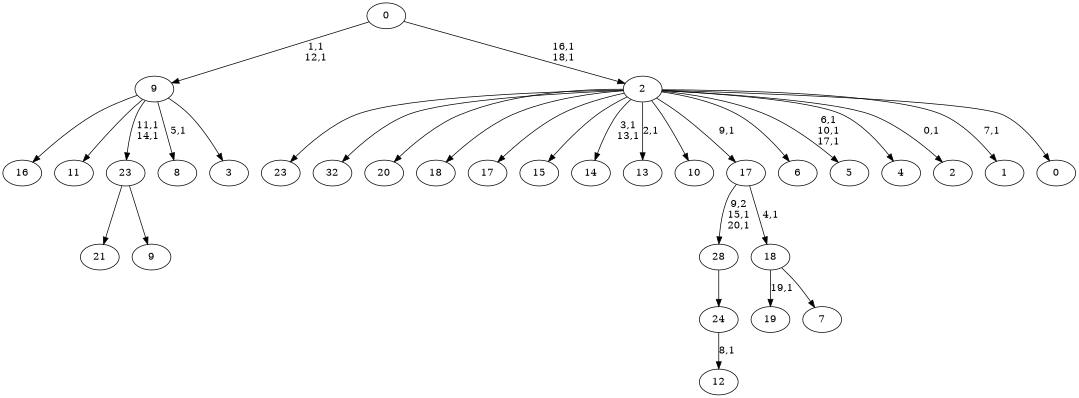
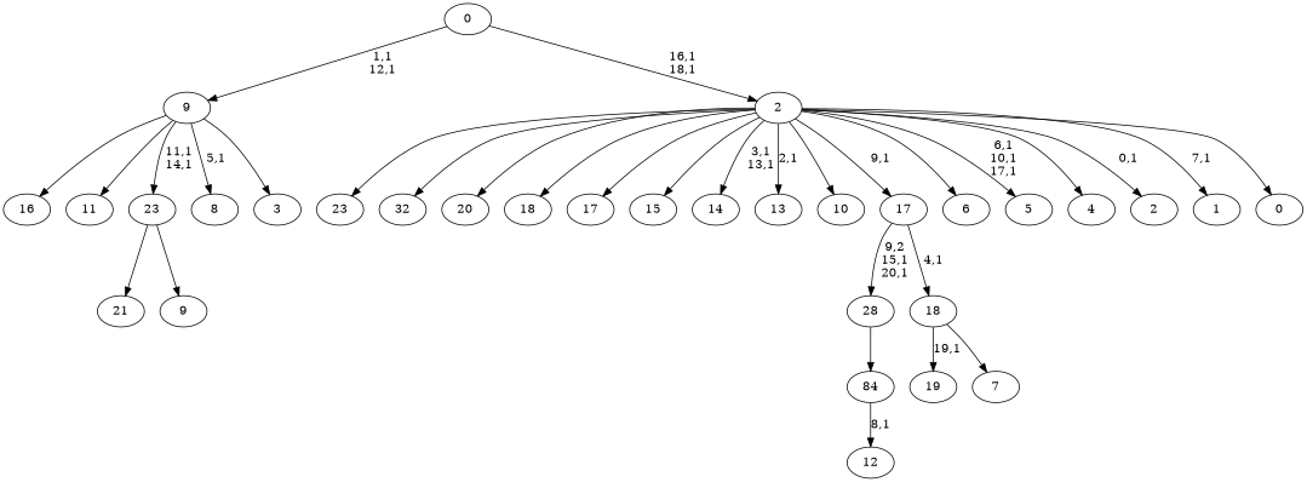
  digraph {
-   n1 [label=24]
+   n1 [label=84]
    n2 [label=12]
    n3 [label=23]
    n4 [label=32]
    n5 [label=21]
    n6 [label=20]
    n7 [label=19]
    n8 [label=18]
    n9 [label=17]
    n10 [label=16]
    n11 [label=15]
    n12 [label=14]
    n13 [label=13]
    28
    n15 [label=11]
    n16 [label=10]
    n17 [label=9]
    23
    n19 [label=8]
    n20 [label=7]
    18
    17
    n23 [label=6]
    n24 [label=5]
    n25 [label=4]
    n26 [label=3]
    9
    n28 [label=2]
    n29 [label=1]
    n30 [label=0]
    2
    0
    n1 -> n2 [label="8,1"]
    28 -> n1
    23 -> n5
    23 -> n17
    18 -> n7 [label="19,1"]
    18 -> n20
    17 -> 28 [label="9,2\n15,1\n20,1"]
    17 -> 18 [label="4,1"]
    9 -> n10
    9 -> n15
    9 -> 23 [label="11,1\n14,1"]
    9 -> n19 [label="5,1"]
    9 -> n26
    2 -> n3
    2 -> n4
    2 -> n6
    2 -> n8
    2 -> n9
    2 -> n11
    2 -> n12 [label="3,1\n13,1"]
    2 -> n13 [label="2,1"]
    2 -> n16
    2 -> 17 [label="9,1"]
    2 -> n23
    2 -> n24 [label="6,1\n10,1\n17,1"]
    2 -> n25
    2 -> n28 [label="0,1"]
    2 -> n29 [label="7,1"]
    2 -> n30
    0 -> 9 [label="1,1\n12,1"]
    0 -> 2 [label="16,1\n18,1"]
  }
